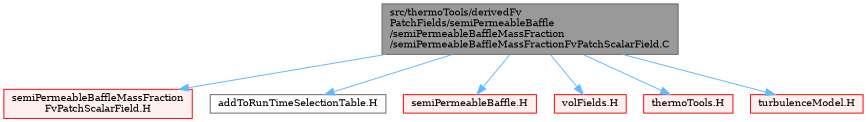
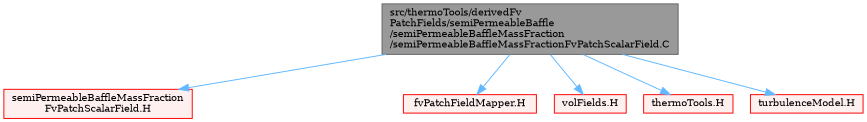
  digraph {
    fontname="DejaVu Serif"
    node [color=red fillcolor="#FFF0F0" fontname="DejaVu Serif" fontsize=10 shape=box style=filled]
    edge [color=steelblue1 fontname="DejaVu Serif" fontsize=10 labelfontname=Helvetica labelfontsize=10 style=solid]
    n1 [color=gray40 fillcolor=grey60 fontcolor=black height=0.2 label="src/thermoTools/derivedFv\lPatchFields/semiPermeableBaffle\l/semiPermeableBaffleMassFraction\l/semiPermeableBaffleMassFractionFvPatchScalarField.C" width=0.4]
    n2 [height=0.2 label="semiPermeableBaffleMassFraction\lFvPatchScalarField.H" width=0.4]
-   n3 [color=grey40 fillcolor=white height=0.2 label="addToRunTimeSelectionTable.H" width=0.4]
-   n4 [height=0.2 label="semiPermeableBaffle.H" width=0.4]
+   n4 [height=0.2 label="fvPatchFieldMapper.H" width=0.4]
    n5 [height=0.2 label="volFields.H" width=0.4]
    n6 [height=0.2 label="thermoTools.H" width=0.4]
    n7 [height=0.2 label="turbulenceModel.H" width=0.4]
    n1 -> n2
-   n1 -> n3
    n1 -> n4
    n1 -> n5
    n1 -> n6
    n1 -> n7
  }
